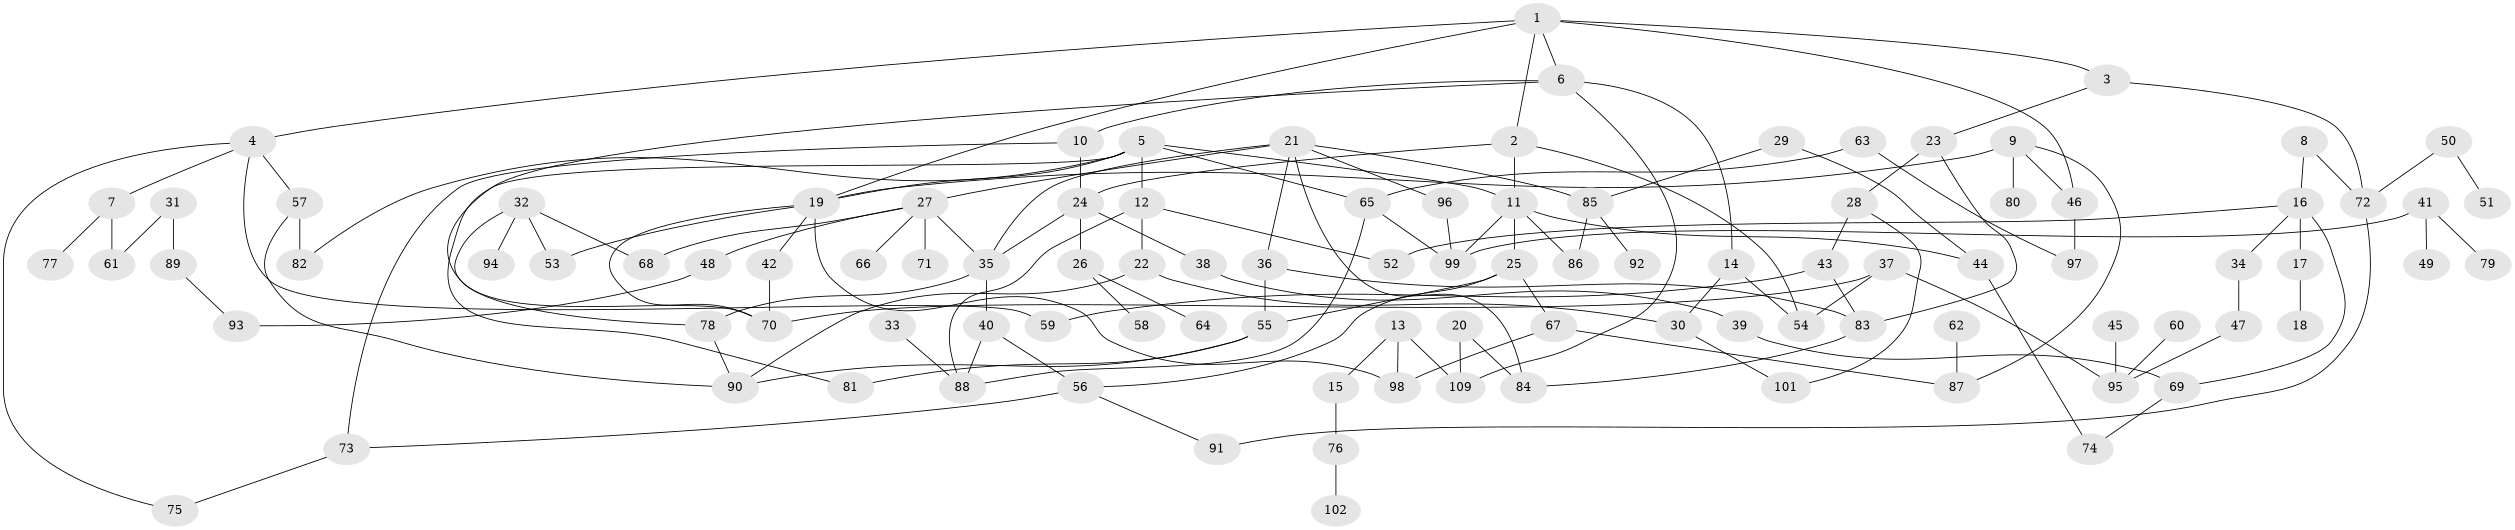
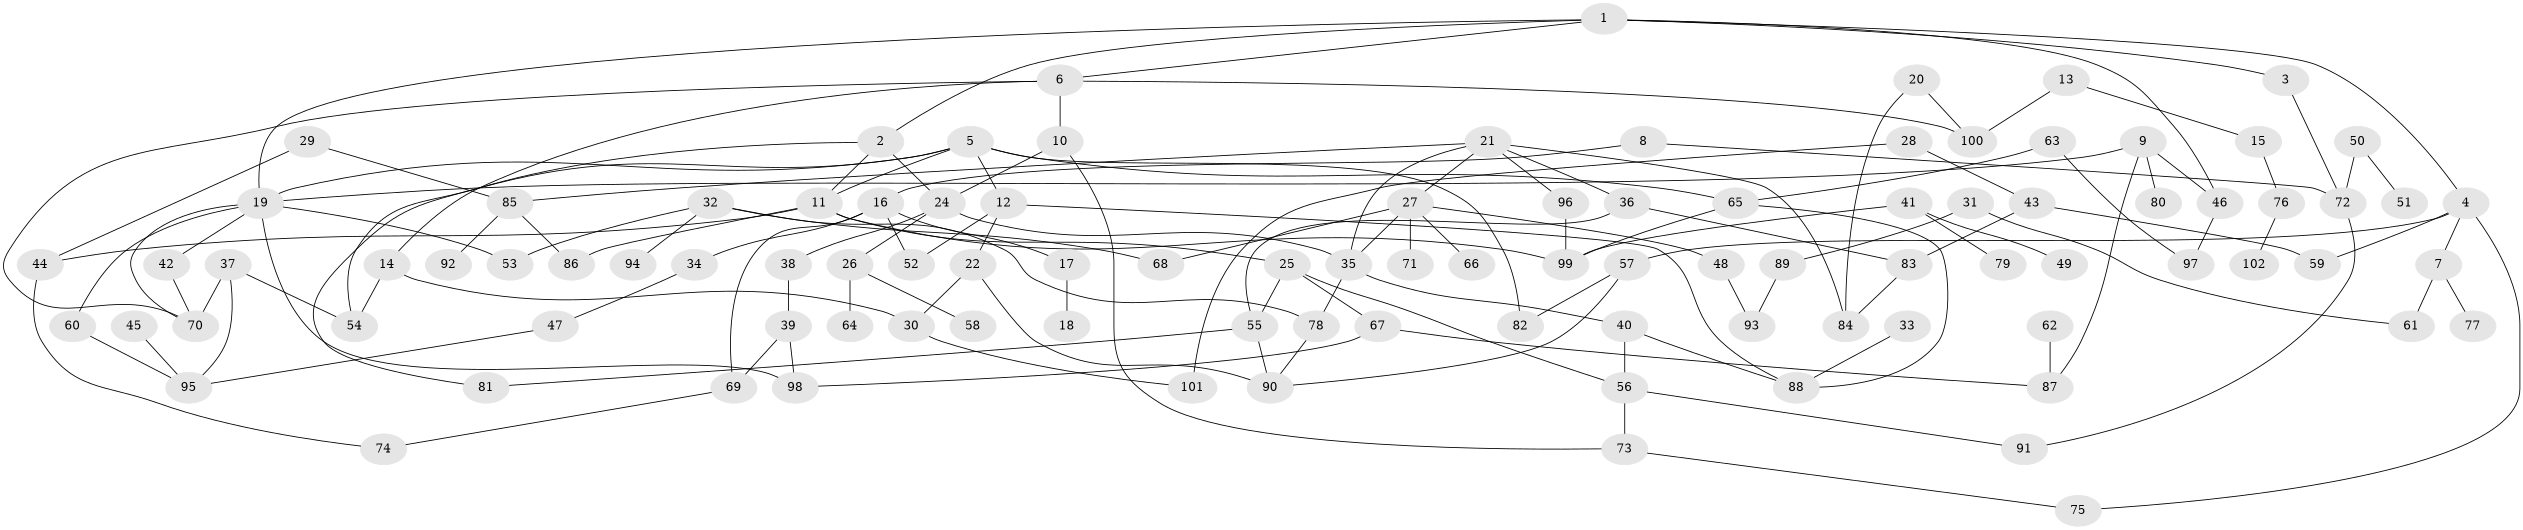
  graph {
    node [color=gray90 style=filled]
    edge [weight=1.0]
    1
    2
    3
    4
    6
    19
    46
    11
    24
    54
-   23
    72
    7
    57
    59
    75
    10
    14
    70
-   100 [label=109]
+   100
    98
    42
    53
    60
    20
    84
    97
    44
    25
    86
    99
    35
    26
    38
    28
    83
    91
    61
    77
    82
    90
    5
    12
    65
    81
    22
    52
    88
    73
    30
    74
    8
    16
    17
    34
    69
    9
    80
    87
    55
    56
    67
    13
    15
    76
    101
    102
    18
    47
    95
    21
    27
    36
    85
    96
    48
    66
    68
    71
    78
    40
    92
    43
    58
    64
    39
    93
    29
    31
    89
    32
    94
    33
    37
    41
    49
    79
    45
    50
    51
    62
    63
    1 -- 2
    1 -- 3
    1 -- 4
    1 -- 6
    1 -- 19
    1 -- 46
    2 -- 11
    2 -- 24
    2 -- 54
-   3 -- 23
    3 -- 72
    4 -- 7
    4 -- 57
    4 -- 59
    4 -- 75
    6 -- 10
    6 -- 14
    6 -- 70
    6 -- 100
    19 -- 70
    19 -- 98
    19 -- 42
    19 -- 53
+   19 -- 60
    46 -- 97
    11 -- 44
    11 -- 25
    11 -- 86
    11 -- 99
    24 -- 35
    24 -- 26
    24 -- 38
-   23 -- 28
-   23 -- 83
    72 -- 91
    7 -- 61 [weight=2.0]
    7 -- 77
    57 -- 82
    57 -- 90
    10 -- 24
    10 -- 73
    14 -- 54
    14 -- 30
    42 -- 70
    60 -- 95
    20 -- 100
    20 -- 84
    44 -- 74
    25 -- 55
    25 -- 56
    25 -- 67
    35 -- 78
    35 -- 40
    26 -- 58
    26 -- 64
    38 -- 39
    28 -- 101
    28 -- 43
    83 -- 84
    5 -- 19
    5 -- 11
    5 -- 82
    5 -- 12
    5 -- 65
    5 -- 81
    12 -- 22
    12 -- 52
    12 -- 88
    65 -- 99
    65 -- 88
    22 -- 90
    22 -- 30
    73 -- 75
    30 -- 101
    8 -- 72
    8 -- 16
    16 -- 52
    16 -- 17
    16 -- 34
    16 -- 69
    17 -- 18
    34 -- 47
    69 -- 74
    9 -- 19
    9 -- 46
    9 -- 80
    9 -- 87
    55 -- 90
    55 -- 81
    56 -- 91
    56 -- 73
    67 -- 98
    67 -- 87
    13 -- 100
-   13 -- 98
+   39 -- 98
    13 -- 15
    15 -- 76
    76 -- 102
    47 -- 95
    21 -- 84
    21 -- 35
    21 -- 27
    21 -- 36
    21 -- 85
    21 -- 96
    27 -- 35 [weight=2.0]
    27 -- 48
    27 -- 66
    27 -- 68
    27 -- 71
    36 -- 83
    36 -- 55
    85 -- 86
    85 -- 92
    96 -- 99
    48 -- 93
    78 -- 90
    40 -- 88
    40 -- 56
    43 -- 59
    43 -- 83
    39 -- 69
    29 -- 44
    29 -- 85
    31 -- 61
    31 -- 89
    89 -- 93
    32 -- 53
    32 -- 68
    32 -- 78
    32 -- 94
    33 -- 88
    37 -- 54
    37 -- 70
    37 -- 95
    41 -- 99
    41 -- 49
    41 -- 79
    45 -- 95
    50 -- 72
    50 -- 51
    62 -- 87
    63 -- 97
    63 -- 65
  }
